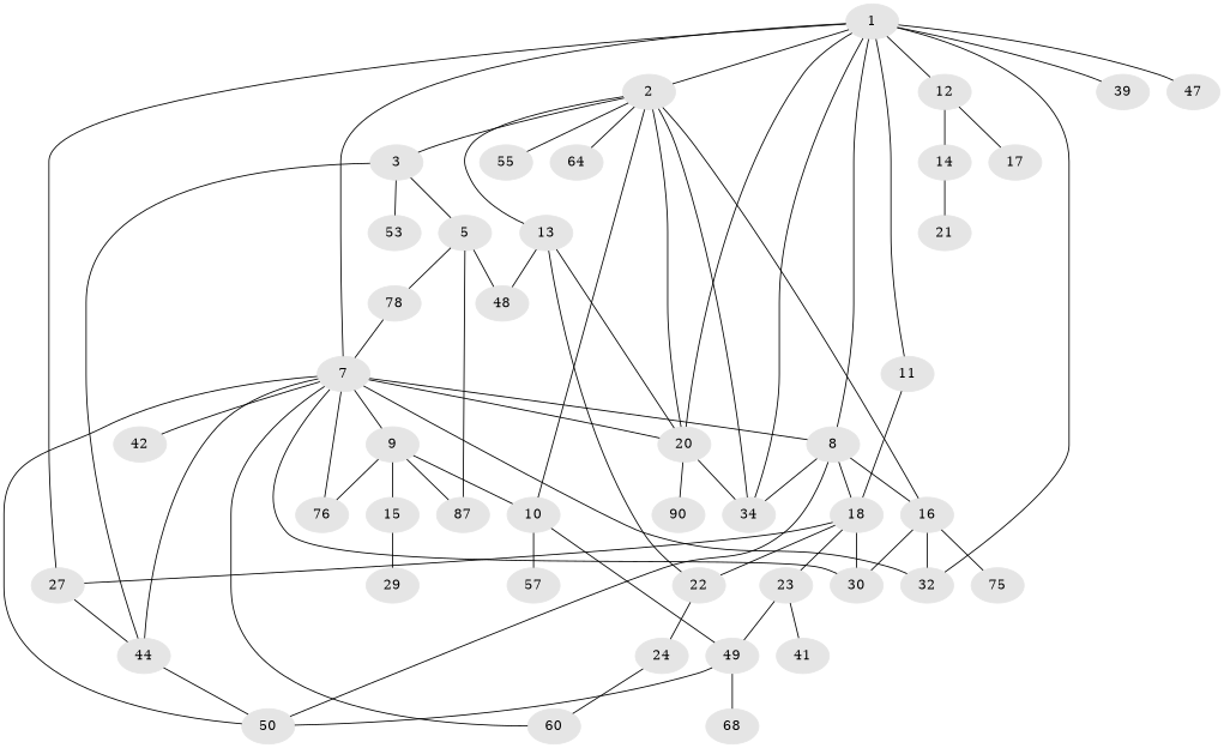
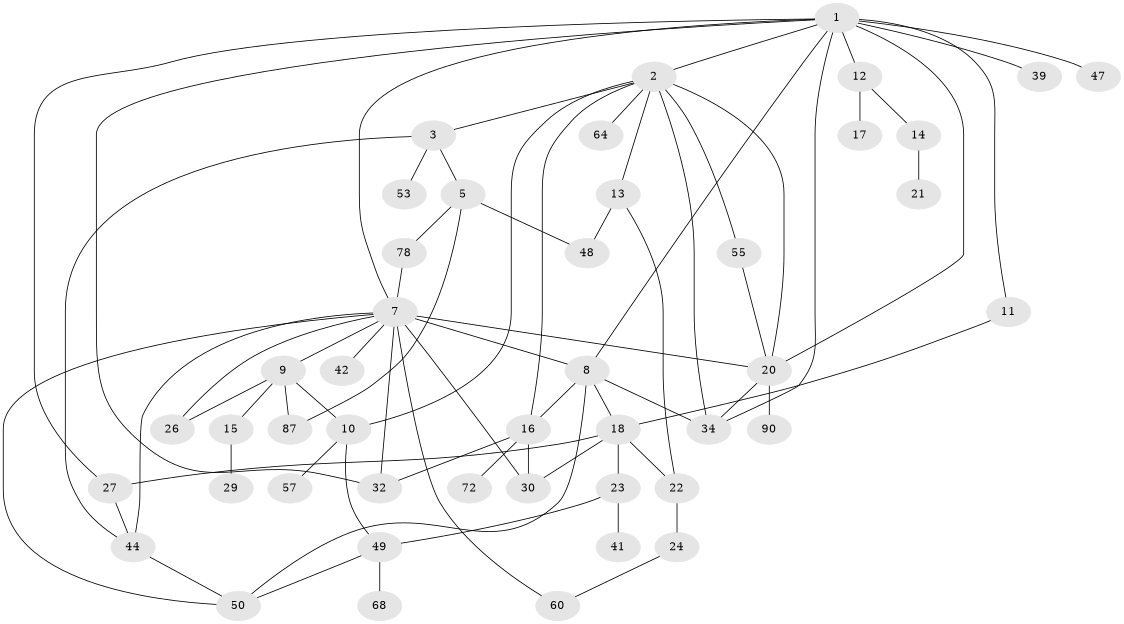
  graph {
    node [color=gray90 style=filled]
    1 [super="+6"]
    2 [super="+4"]
    7 [super="+25"]
    8 [super="+77+69"]
    11
    12
    20 [super="+73+40"]
    27 [super="+61"]
    32 [super="+36"]
    34 [super="+51+37"]
    39
    47
    3
    10 [super="+43+33"]
    13
    16 [super="+62"]
    55
    64
    5
    44
    53
    9
-   26 [super="+85" label=76]
+   26 [super="+85"]
    30 [super="+35"]
    42
    50 [super="+66+79"]
    60 [super="+71"]
    18 [super="+19"]
    14
    17
    90
    49 [super="+54"]
    57
    48
    22 [super="+45+76"]
-   75
+   75 [label=72]
    78 [super="+86"]
    87
    15
    23
    29
    68
    21
    24 [super="+52+31"]
    41 [super="+74"]
    1 -- 2
    1 -- 7
    1 -- 8
    1 -- 11
    1 -- 12 [weight=2]
    1 -- 20
    1 -- 27
    1 -- 32
    1 -- 34
    1 -- 39
    1 -- 47
    2 -- 20 [weight=2]
    2 -- 34
    2 -- 3
    2 -- 10
    2 -- 13
    2 -- 16
    2 -- 55
    2 -- 64
    7 -- 8 [weight=3]
    7 -- 20
    7 -- 32
    7 -- 44
    7 -- 9
    7 -- 26
    7 -- 30
    7 -- 42
    7 -- 50
    7 -- 60
    8 -- 34
    8 -- 16
    8 -- 50
    8 -- 18
    11 -- 18
    12 -- 14
    12 -- 17
    20 -- 34
    20 -- 90
    27 -- 44
    3 -- 5
    3 -- 44
    3 -- 53
    10 -- 49
    10 -- 57
-   13 -- 20
+   55 -- 20
    13 -- 48
    13 -- 22
    16 -- 32
    16 -- 30
    16 -- 75
    5 -- 48
    5 -- 78
    5 -- 87
    44 -- 50
    9 -- 10
    9 -- 26
    9 -- 87
    9 -- 15
    18 -- 27
    18 -- 30
    18 -- 22
    18 -- 23
    14 -- 21
    49 -- 50
    49 -- 68
    22 -- 24
    78 -- 7
    15 -- 29
    23 -- 49
    23 -- 41
    24 -- 60
  }
